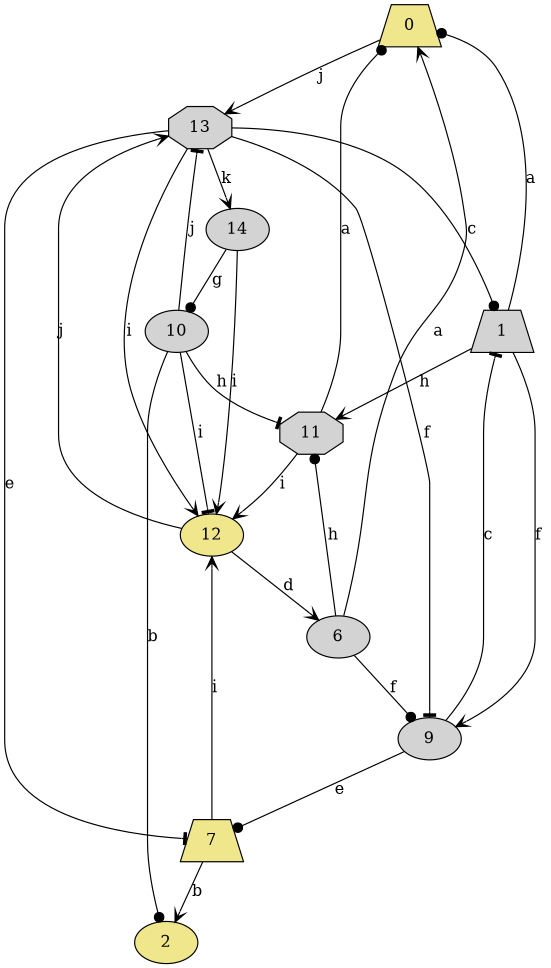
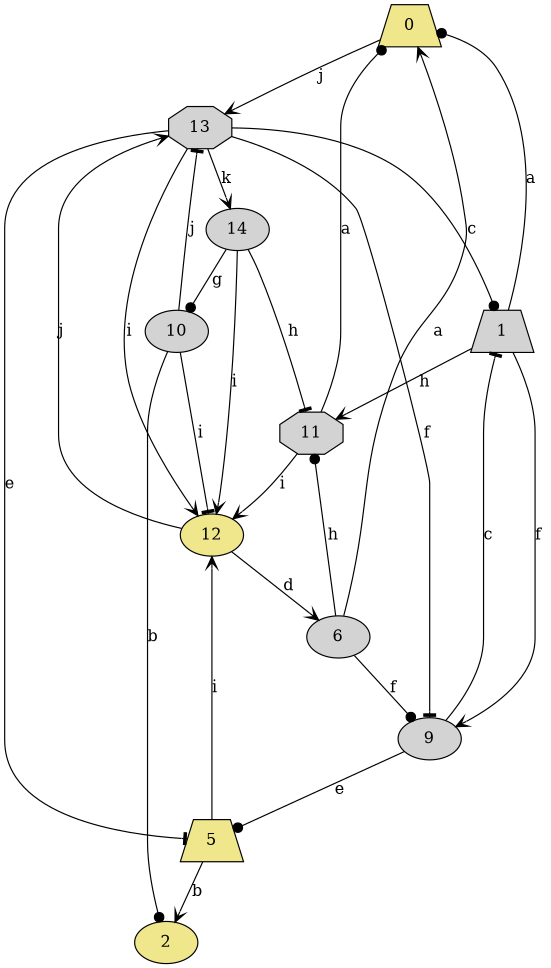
  strict digraph {
    node [fillcolor=lightgrey shape=ellipse style=filled]
    edge [arrowhead=vee]
    0 [fillcolor=khaki shape=trapezium]
    13 [shape=octagon]
    n3 [label=1 shape=trapezium]
    9
-   7 [fillcolor=khaki shape=trapezium]
+   7 [fillcolor=khaki shape=trapezium label=5]
    12 [fillcolor=khaki]
    14
    11 [shape=octagon]
    6
    2 [fillcolor=khaki]
    10
    0 -> 13 [label=j]
    13 -> n3 [arrowhead=dot label=c]
    13 -> 9 [arrowhead=tee label=f]
    13 -> 7 [arrowhead=tee label=e]
    13 -> 12 [label=i]
    13 -> 14 [label=k]
    n3 -> 0 [arrowhead=dot label=a]
    n3 -> 9 [label=f]
    n3 -> 11 [label=h]
    9 -> n3 [arrowhead=tee label=c]
    9 -> 7 [arrowhead=dot label=e]
    7 -> 12 [label=i]
    7 -> 2 [label=b]
    12 -> 13 [label=j]
    12 -> 6 [label=d]
    14 -> 12 [label=i]
    14 -> 10 [arrowhead=dot label=g]
    11 -> 0 [arrowhead=dot label=a]
    11 -> 12 [label=i]
    6 -> 0 [label=a]
    6 -> 9 [arrowhead=dot label=f]
    6 -> 11 [arrowhead=dot label=h]
    10 -> 13 [arrowhead=tee label=j]
    10 -> 12 [arrowhead=tee label=i]
-   10 -> 11 [arrowhead=tee label=h]
+   14 -> 11 [arrowhead=tee label=h]
    10 -> 2 [arrowhead=dot label=b]
  }
